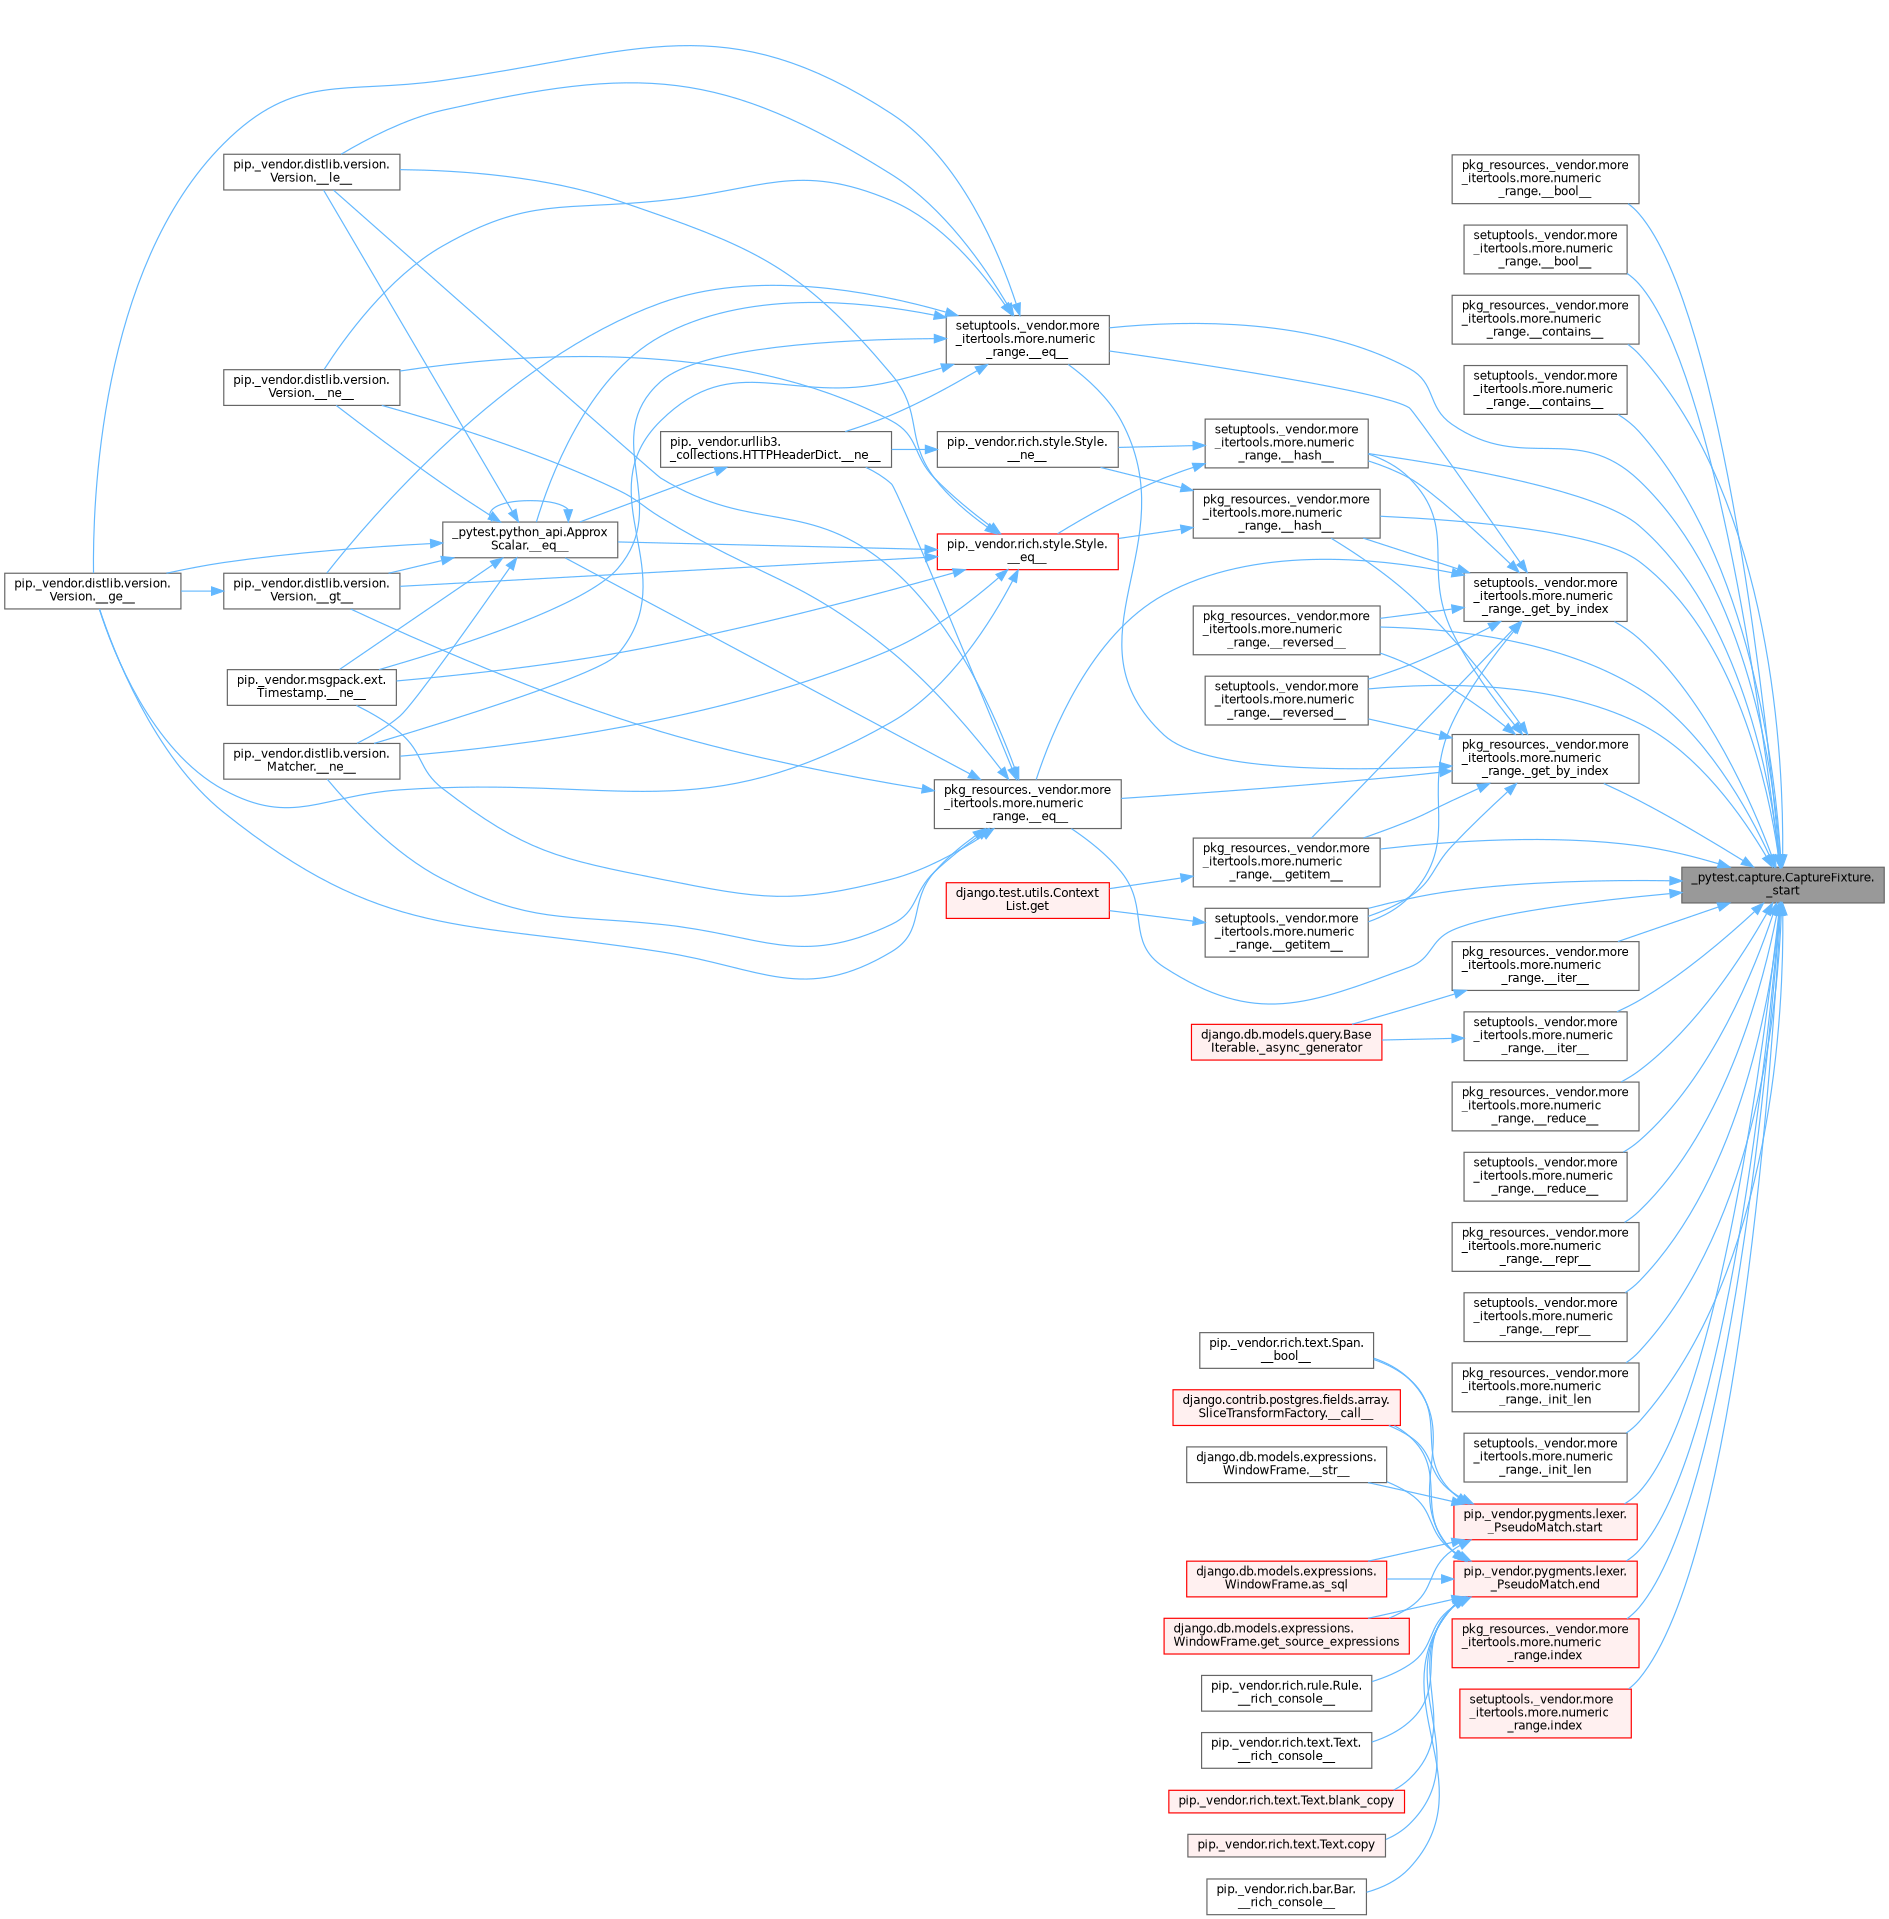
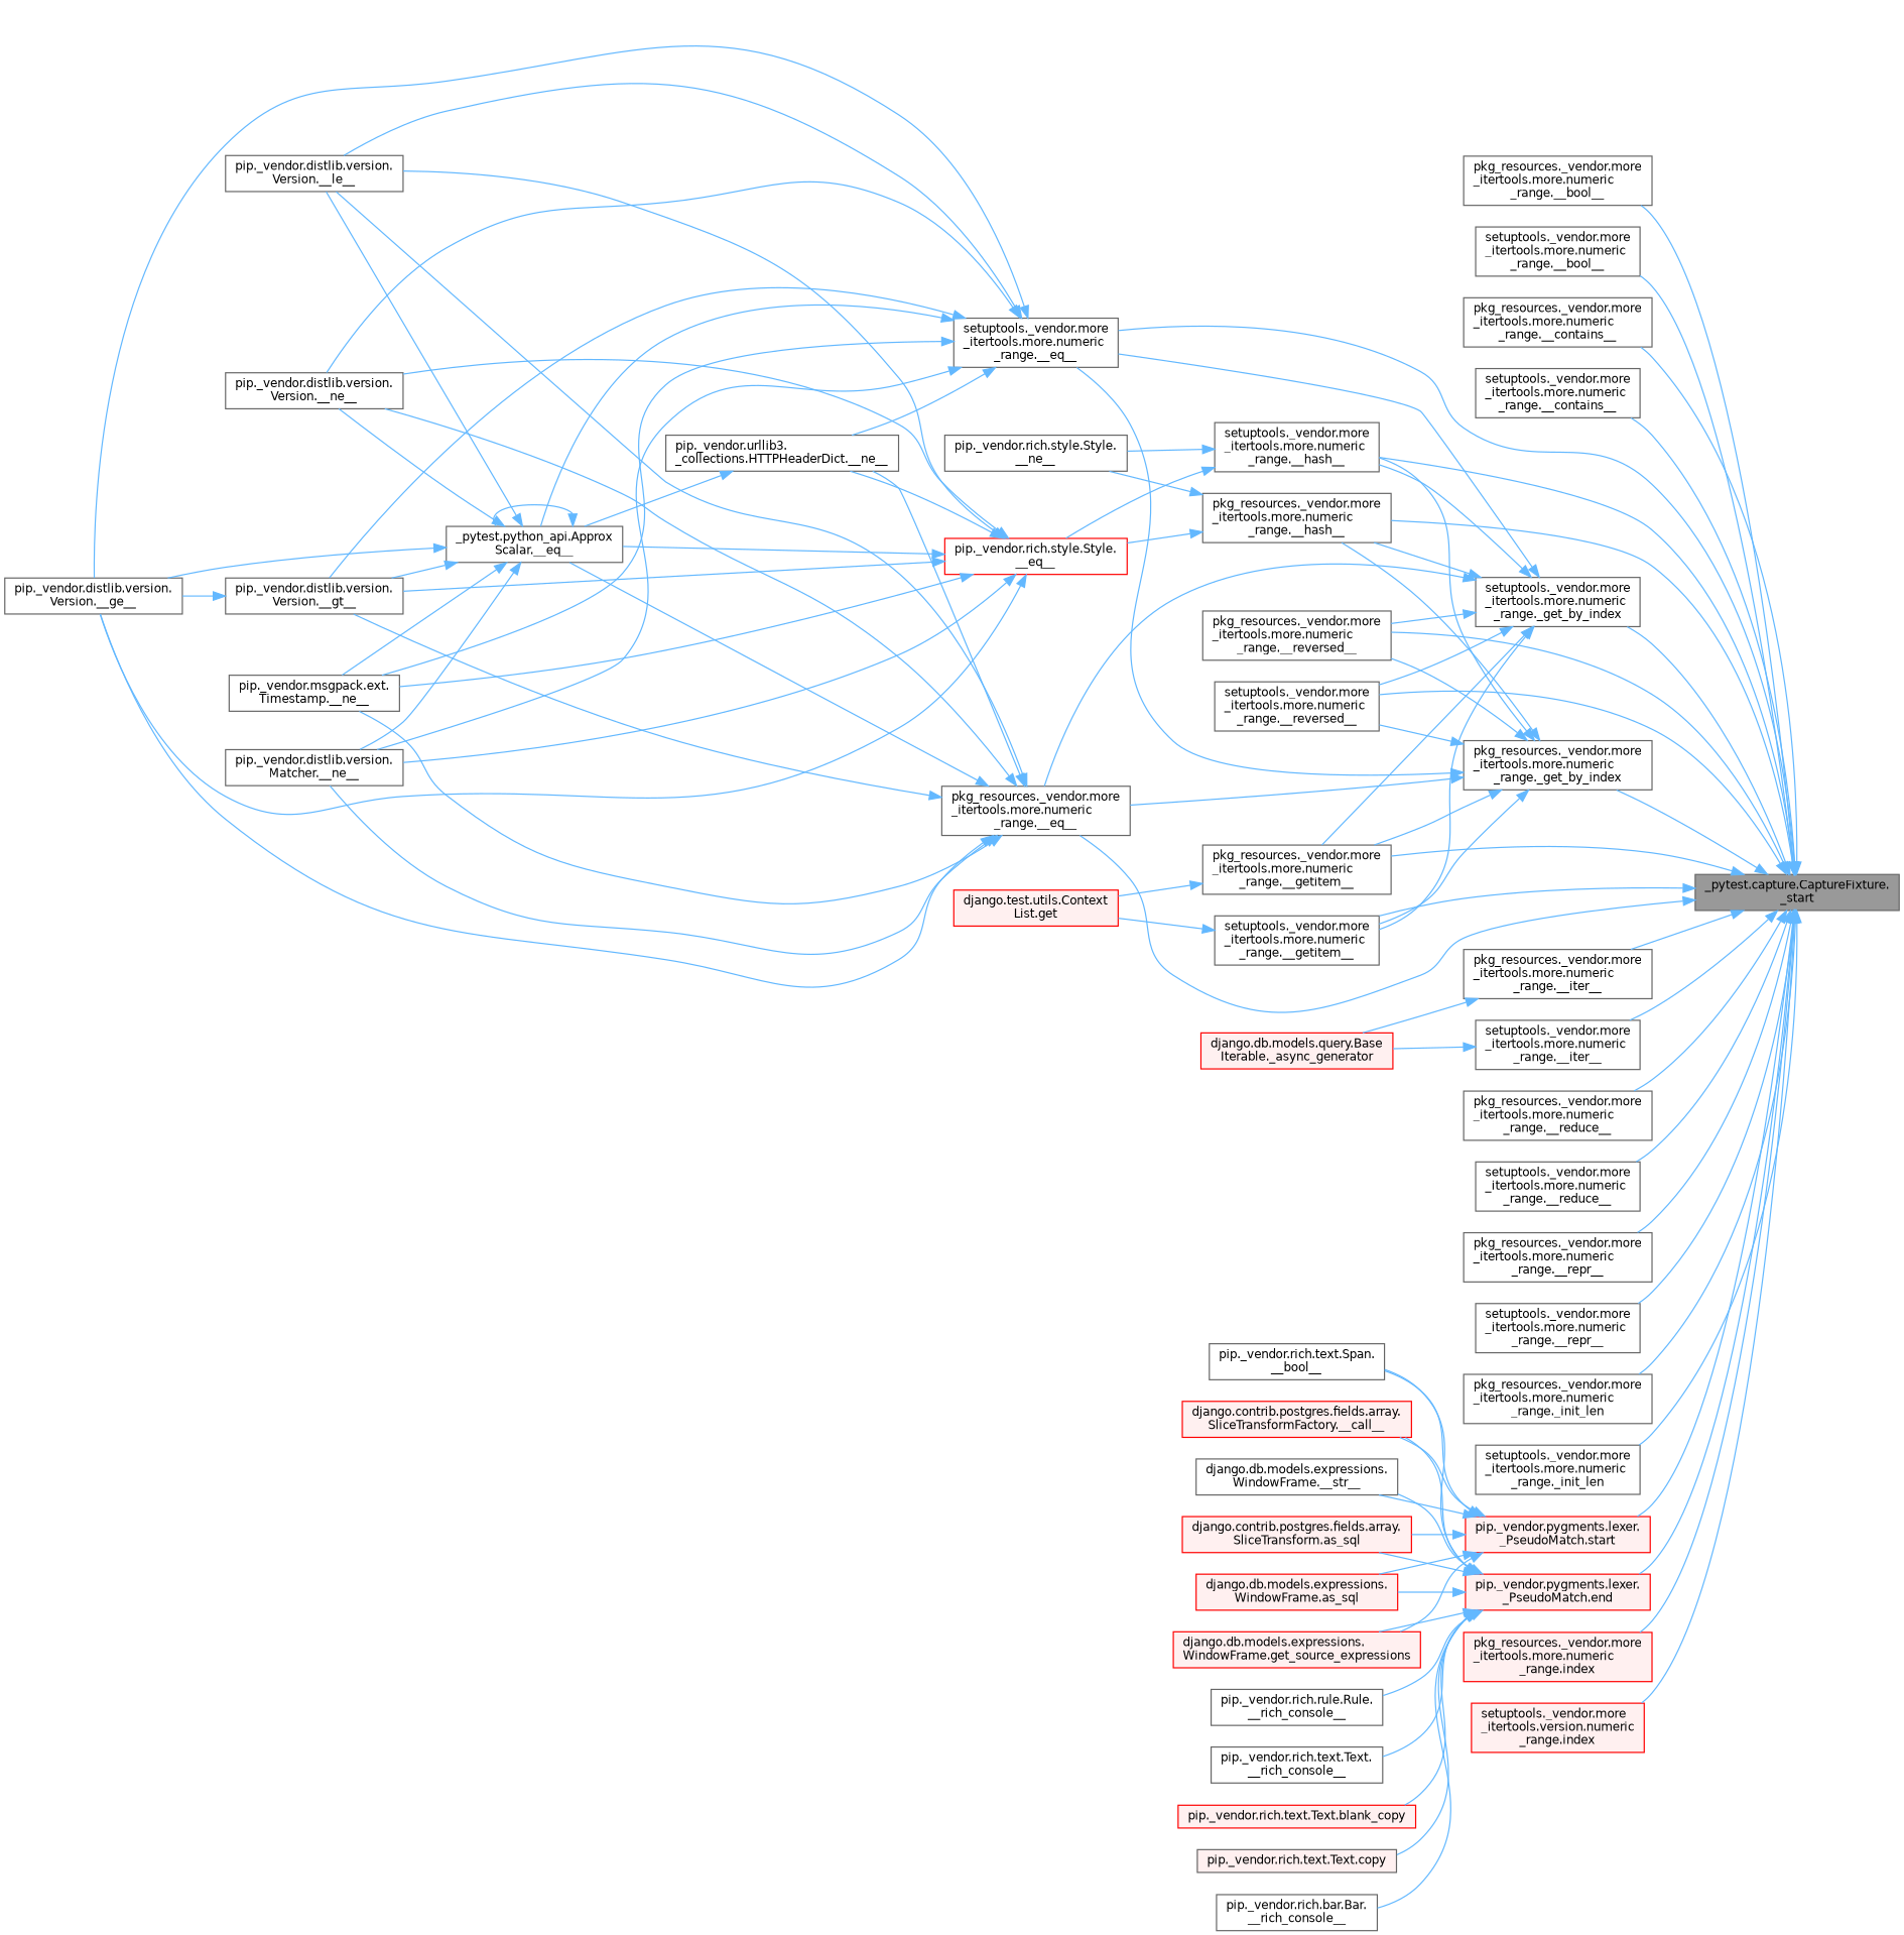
  digraph {
    rankdir=RL
    node [color=grey40 fillcolor=white fontname=Helvetica fontsize=10 shape=box style=filled]
    edge [color=steelblue1 dir=back fontname=Helvetica fontsize=10 labelfontname=Helvetica labelfontsize=10 style=solid]
    n1 [color=gray40 fillcolor=grey60 fontcolor=black height=0.2 label="_pytest.capture.CaptureFixture.\l_start" width=0.4]
    n2 [height=0.2 label="pkg_resources._vendor.more\l_itertools.more.numeric\l_range.__bool__" width=0.4]
    n3 [height=0.2 label="setuptools._vendor.more\l_itertools.more.numeric\l_range.__bool__" width=0.4]
    n4 [height=0.2 label="pkg_resources._vendor.more\l_itertools.more.numeric\l_range.__contains__" width=0.4]
    n5 [height=0.2 label="setuptools._vendor.more\l_itertools.more.numeric\l_range.__contains__" width=0.4]
    n6 [height=0.2 label="pkg_resources._vendor.more\l_itertools.more.numeric\l_range.__eq__" width=0.4]
    n7 [height=0.2 label="setuptools._vendor.more\l_itertools.more.numeric\l_range.__eq__" width=0.4]
    n8 [height=0.2 label="pkg_resources._vendor.more\l_itertools.more.numeric\l_range.__getitem__" width=0.4]
    n9 [height=0.2 label="setuptools._vendor.more\l_itertools.more.numeric\l_range.__getitem__" width=0.4]
    n10 [height=0.2 label="pkg_resources._vendor.more\l_itertools.more.numeric\l_range.__hash__" width=0.4]
    n11 [height=0.2 label="setuptools._vendor.more\l_itertools.more.numeric\l_range.__hash__" width=0.4]
    n12 [height=0.2 label="pkg_resources._vendor.more\l_itertools.more.numeric\l_range.__iter__" width=0.4]
    n13 [height=0.2 label="setuptools._vendor.more\l_itertools.more.numeric\l_range.__iter__" width=0.4]
    n14 [height=0.2 label="pkg_resources._vendor.more\l_itertools.more.numeric\l_range.__reduce__" width=0.4]
    n15 [height=0.2 label="setuptools._vendor.more\l_itertools.more.numeric\l_range.__reduce__" width=0.4]
    n16 [height=0.2 label="pkg_resources._vendor.more\l_itertools.more.numeric\l_range.__repr__" width=0.4]
    n17 [height=0.2 label="setuptools._vendor.more\l_itertools.more.numeric\l_range.__repr__" width=0.4]
    n18 [height=0.2 label="pkg_resources._vendor.more\l_itertools.more.numeric\l_range.__reversed__" width=0.4]
    n19 [height=0.2 label="setuptools._vendor.more\l_itertools.more.numeric\l_range.__reversed__" width=0.4]
    n20 [height=0.2 label="pkg_resources._vendor.more\l_itertools.more.numeric\l_range._get_by_index" width=0.4]
    n21 [height=0.2 label="setuptools._vendor.more\l_itertools.more.numeric\l_range._get_by_index" width=0.4]
    n22 [height=0.2 label="pkg_resources._vendor.more\l_itertools.more.numeric\l_range._init_len" width=0.4]
    n23 [height=0.2 label="setuptools._vendor.more\l_itertools.more.numeric\l_range._init_len" width=0.4]
    n24 [color=red fillcolor="#FFF0F0" height=0.2 label="pip._vendor.pygments.lexer.\l_PseudoMatch.end" width=0.4]
    n25 [color=red fillcolor="#FFF0F0" height=0.2 label="pkg_resources._vendor.more\l_itertools.more.numeric\l_range.index" width=0.4]
-   n26 [color=red fillcolor="#FFF0F0" height=0.2 label="setuptools._vendor.more\l_itertools.more.numeric\l_range.index" width=0.4]
+   n26 [color=red fillcolor="#FFF0F0" height=0.2 label="setuptools._vendor.more\l_itertools.version.numeric\l_range.index" width=0.4]
    n27 [color=red fillcolor="#FFF0F0" height=0.2 label="pip._vendor.pygments.lexer.\l_PseudoMatch.start" width=0.4]
    n28 [height=0.2 label="_pytest.python_api.Approx\lScalar.__eq__" width=0.4]
    n29 [height=0.2 label="pip._vendor.distlib.version.\lVersion.__ge__" width=0.4]
    n30 [height=0.2 label="pip._vendor.distlib.version.\lVersion.__gt__" width=0.4]
    n31 [height=0.2 label="pip._vendor.distlib.version.\lVersion.__le__" width=0.4]
    n32 [height=0.2 label="pip._vendor.distlib.version.\lMatcher.__ne__" width=0.4]
    n33 [height=0.2 label="pip._vendor.distlib.version.\lVersion.__ne__" width=0.4]
    n34 [height=0.2 label="pip._vendor.msgpack.ext.\lTimestamp.__ne__" width=0.4]
    n35 [height=0.2 label="pip._vendor.urllib3.\l_collections.HTTPHeaderDict.__ne__" width=0.4]
    n36 [color=red fillcolor="#FFF0F0" height=0.2 label="django.test.utils.Context\lList.get" width=0.4]
    n37 [color=red height=0.2 label="pip._vendor.rich.style.Style.\l__eq__" width=0.4]
    n38 [height=0.2 label="pip._vendor.rich.style.Style.\l__ne__" width=0.4]
    n39 [color=red fillcolor="#FFF0F0" height=0.2 label="django.db.models.query.Base\lIterable._async_generator" width=0.4]
    n40 [height=0.2 label="pip._vendor.rich.text.Span.\l__bool__" width=0.4]
    n41 [color=red fillcolor="#FFF0F0" height=0.2 label="django.contrib.postgres.fields.array.\lSliceTransformFactory.__call__" width=0.4]
    n42 [height=0.2 label="pip._vendor.rich.bar.Bar.\l__rich_console__" width=0.4]
    n43 [height=0.2 label="pip._vendor.rich.rule.Rule.\l__rich_console__" width=0.4]
    n44 [height=0.2 label="pip._vendor.rich.text.Text.\l__rich_console__" width=0.4]
    n45 [height=0.2 label="django.db.models.expressions.\lWindowFrame.__str__" width=0.4]
+   n46 [color=red fillcolor="#FFF0F0" height=0.2 label="django.contrib.postgres.fields.array.\lSliceTransform.as_sql" width=0.4]
    n47 [color=red fillcolor="#FFF0F0" height=0.2 label="django.db.models.expressions.\lWindowFrame.as_sql" width=0.4]
    n48 [color=red fillcolor="#FFF0F0" height=0.2 label="pip._vendor.rich.text.Text.blank_copy" width=0.4]
    n49 [fillcolor="#FFF0F0" height=0.2 label="pip._vendor.rich.text.Text.copy" width=0.4]
    n50 [color=red fillcolor="#FFF0F0" height=0.2 label="django.db.models.expressions.\lWindowFrame.get_source_expressions" width=0.4]
    n1 -> n2
    n1 -> n3
    n1 -> n4
    n1 -> n5
    n1 -> n6
    n1 -> n7
    n1 -> n8
    n1 -> n9
    n1 -> n10
    n1 -> n11
    n1 -> n12
    n1 -> n13
    n1 -> n14
    n1 -> n15
    n1 -> n16
    n1 -> n17
    n1 -> n18
    n1 -> n19
    n1 -> n20
    n1 -> n21
    n1 -> n22
    n1 -> n23
    n1 -> n24
    n1 -> n25
    n1 -> n26
    n1 -> n27
    n6 -> n28
    n6 -> n29
    n6 -> n30
    n6 -> n31
    n6 -> n32
    n6 -> n33
    n6 -> n34
    n6 -> n35
    n7 -> n28
    n7 -> n29
    n7 -> n30
    n7 -> n31
    n7 -> n32
    n7 -> n33
    n7 -> n34
    n7 -> n35
    n8 -> n36
    n9 -> n36
    n10 -> n37
    n10 -> n38
    n11 -> n37
    n11 -> n38
    n12 -> n39
    n13 -> n39
    n20 -> n6
    n20 -> n7
    n20 -> n8
    n20 -> n9
    n20 -> n10
    n20 -> n11
    n20 -> n18
    n20 -> n19
    n21 -> n6
    n21 -> n7
    n21 -> n8
    n21 -> n9
    n21 -> n10
    n21 -> n11
    n21 -> n18
    n21 -> n19
    n24 -> n40
    n24 -> n41
    n24 -> n42
    n24 -> n43
    n24 -> n44
    n24 -> n45
+   n24 -> n46
    n24 -> n47
    n24 -> n48
    n24 -> n49
    n24 -> n50
    n27 -> n40
    n27 -> n41
    n27 -> n45
+   n27 -> n46
    n27 -> n47
    n27 -> n50
    n28 -> n28
    n28 -> n29
    n28 -> n30
    n28 -> n31
    n28 -> n32
    n28 -> n33
    n28 -> n34
    n30 -> n29
    n35 -> n28
    n37 -> n28
    n37 -> n29
    n37 -> n30
    n37 -> n31
    n37 -> n32
    n37 -> n33
    n37 -> n34
-   n38 -> n35
+   n37 -> n35
  }
